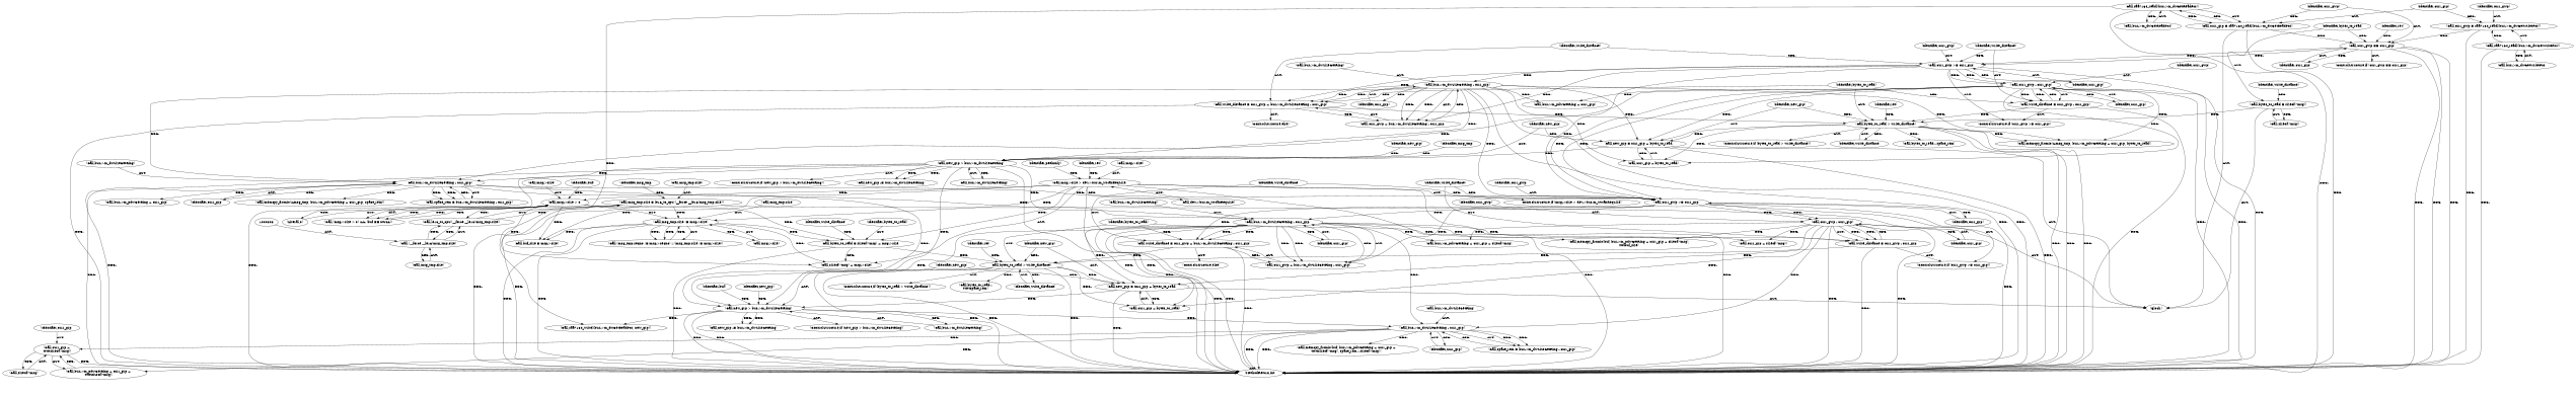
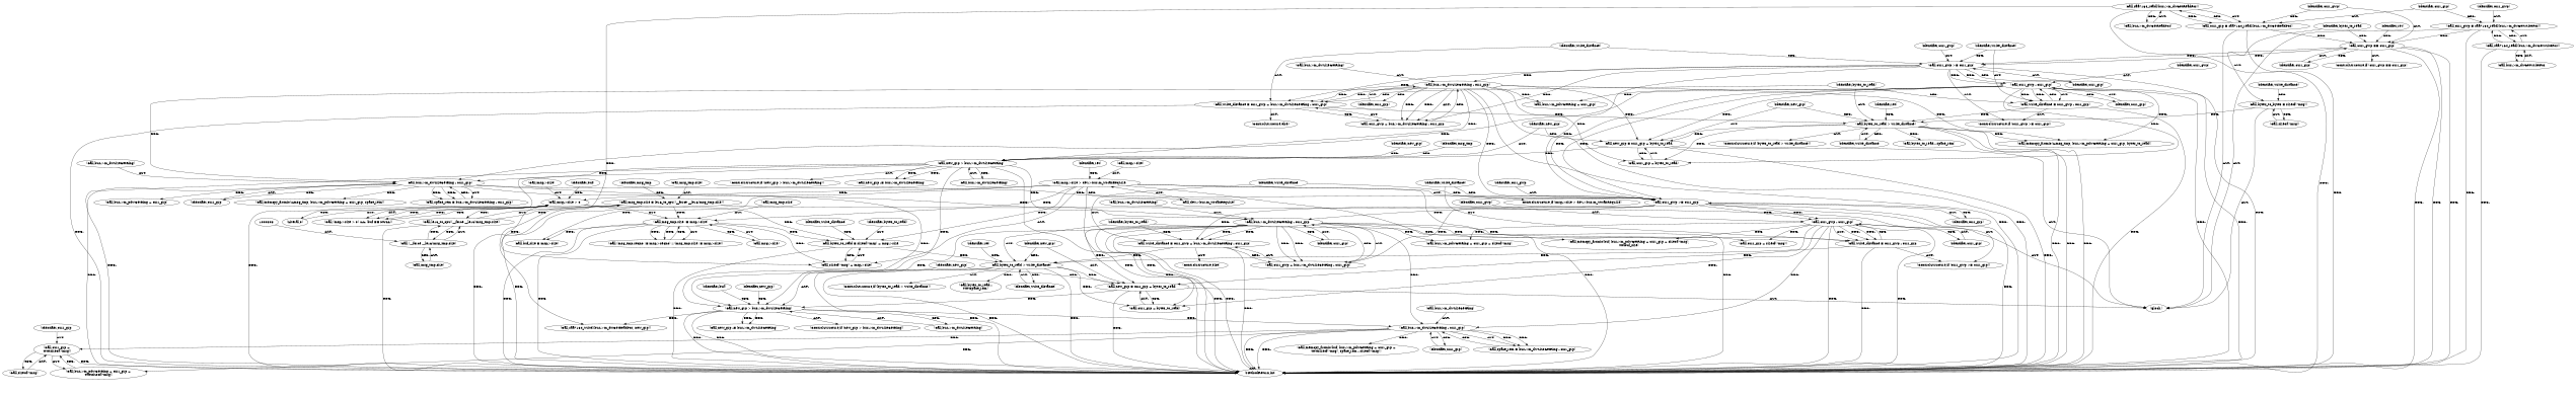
  digraph {
    n1 [label="(Call,curr_grp +\n \t\t\t\t\tsizeof(*msg))"]
    n2 [label="(Call,bus->m_pdwGetRing + curr_grp +\n \t\t\t\t\tsizeof(*msg))"]
    n3 [label="(Call,sizeof(*msg))"]
    n4 [label="(MethodReturn,int)"]
    n5 [label="(Call,bus->m_dwSizeGetRing - curr_grp)"]
    n6 [label="(Call,memcpy_fromio(buf, bus->m_pdwGetRing + curr_grp +\n \t\t\t\t\tsizeof(*msg), space_rem - sizeof(*msg)))"]
    n7 [label="(Call,space_rem = bus->m_dwSizeGetRing - curr_grp)"]
    n8 [label="(Identifier,curr_grp)"]
    n9 [label="(Call,new_grp > bus->m_dwSizeGetRing)"]
    n10 [label="(Call,saa7164_writel(bus->m_dwGetReadPos, new_grp))"]
    n11 [label="(ControlStructure,if (new_grp > bus->m_dwSizeGetRing))"]
    n12 [label="(Call,bus->m_dwSizeGetRing)"]
    n13 [label="(Call,new_grp -= bus->m_dwSizeGetRing)"]
    n14 [label="(Call,new_grp = curr_grp + bytes_to_read)"]
    n15 [label="(Block,)"]
    n16 [label="(Call,curr_grp + bytes_to_read)"]
    n17 [label="(Call,curr_gwp - curr_grp)"]
    n18 [label="(Call,write_distance = curr_gwp - curr_grp)"]
    n19 [label="(Identifier,curr_grp)"]
    n20 [label="(Call,curr_grp + sizeof(*msg))"]
    n21 [label="(Call,memcpy_fromio(buf, bus->m_pdwGetRing + curr_grp + sizeof(*msg),\n \t\t\t\tbuf_size))"]
    n22 [label="(Call,bus->m_pdwGetRing + curr_grp + sizeof(*msg))"]
    n23 [label="(ControlStructure,if (curr_gwp >= curr_grp))"]
    n24 [label="(Call,bytes_to_read > write_distance)"]
    n25 [label="(Call,curr_gwp >= curr_grp)"]
    n26 [label="(Call,bus->m_dwSizeGetRing - curr_grp)"]
    n27 [label="(Call,write_distance = curr_gwp + bus->m_dwSizeGetRing - curr_grp)"]
    n28 [label="(Identifier,curr_grp)"]
    n29 [label="(Call,curr_gwp + bus->m_dwSizeGetRing - curr_grp)"]
    n30 [label="(Identifier,curr_grp)"]
    n31 [label="(ControlStructure,else)"]
    n32 [label="(Call,curr_gwp - curr_grp)"]
    n33 [label="(Call,bus->m_dwSizeGetRing - curr_grp)"]
    n34 [label="(Call,new_grp = curr_grp + bytes_to_read)"]
    n35 [label="(Call,write_distance = curr_gwp - curr_grp)"]
    n36 [label="(Identifier,curr_grp)"]
    n37 [label="(Call,memcpy_fromio(&msg_tmp, bus->m_pdwGetRing + curr_grp, bytes_to_read))"]
    n38 [label="(Call,bus->m_pdwGetRing + curr_grp)"]
    n39 [label="(Call,curr_grp + bytes_to_read)"]
    n40 [label="(Call,memcpy_fromio(&msg_tmp, bus->m_pdwGetRing + curr_grp, space_rem))"]
    n41 [label="(Identifier,curr_grp)"]
    n42 [label="(Call,space_rem = bus->m_dwSizeGetRing - curr_grp)"]
    n43 [label="(Call,bus->m_pdwGetRing + curr_grp)"]
    n44 [label="(Call,new_grp > bus->m_dwSizeGetRing)"]
    n45 [label="(ControlStructure,if (curr_gwp >= curr_grp))"]
    n46 [label="(Call,bytes_to_read > write_distance)"]
    n47 [label="(Call,curr_gwp >= curr_grp)"]
    n48 [label="(Call,bus->m_dwSizeGetRing - curr_grp)"]
    n49 [label="(Call,write_distance = curr_gwp + bus->m_dwSizeGetRing - curr_grp)"]
    n50 [label="(Identifier,curr_grp)"]
    n51 [label="(Call,curr_gwp + bus->m_dwSizeGetRing - curr_grp)"]
    n52 [label="(Identifier,curr_grp)"]
    n53 [label="(ControlStructure,else)"]
    n54 [label="(Call,curr_gwp == curr_grp)"]
    n55 [label="(Identifier,curr_grp)"]
    n56 [label="(ControlStructure,if (curr_gwp == curr_grp))"]
    n57 [label="(Call,curr_gwp = saa7164_readl(bus->m_dwGetWritePos))"]
    n58 [label="(Call,saa7164_readl(bus->m_dwGetWritePos))"]
    n59 [label="(Call,bus->m_dwGetWritePos)"]
    n60 [label="(Call,curr_grp = saa7164_readl(bus->m_dwGetReadPos))"]
    n61 [label="(Call,saa7164_readl(bus->m_dwGetReadPos))"]
    n62 [label="(Call,bus->m_dwGetReadPos)"]
    n63 [label="(ControlStructure,if (new_grp > bus->m_dwSizeGetRing))"]
    n64 [label="(Call,new_grp -= bus->m_dwSizeGetRing)"]
    n65 [label="(Call,bus->m_dwSizeGetRing)"]
    n66 [label="(Call,bytes_to_read - space_rem)"]
    n67 [label="(ControlStructure,if (bytes_to_read > write_distance))"]
    n68 [label="(Identifier,write_distance)"]
-   n69 [label="(Call,bytes_to_read = sizeof(*msg))"]
+   n69 [label="(Call,bytes_to_bytes = sizeof(*msg))"]
    n70 [label="(Call,sizeof(*msg))"]
    n71 [label="(Identifier,write_distance)"]
    n72 [label="(ControlStructure,if (bytes_to_read > write_distance))"]
    n73 [label="(Call,bytes_to_read -\n\t\t\t\t\tspace_rem)"]
    n74 [label="(Call,bytes_to_read = sizeof(*msg) + msg->size)"]
    n75 [label="(Call,sizeof(*msg) + msg->size)"]
    n76 [label="(Call,msg->size > 0)"]
    n77 [label="(Call,msg_tmp.size != msg->size)"]
    n78 [label="(Call,(msg->size > 0) && (buf == NULL))"]
    n79 [label="(Literal,0)"]
    n80 [label="(Call,buf_size = msg->size)"]
    n81 [label="(Call,(msg_tmp.seqno != msg->seqno) || (msg_tmp.size != msg->size))"]
    n82 [label="(Call,msg->size)"]
    n83 [label="(Call,msg->size > dev->bus.m_wMaxReqSize)"]
    n84 [label="(Call,dev->bus.m_wMaxReqSize)"]
    n85 [label="(ControlStructure,if (msg->size > dev->bus.m_wMaxReqSize))"]
    n86 [label="(Call,msg_tmp.size = le16_to_cpu((__force __le16)msg_tmp.size))"]
    n87 [label="(Call,le16_to_cpu((__force __le16)msg_tmp.size))"]
    n88 [label="(Call,(__force __le16)msg_tmp.size)"]
    n89 [label="(Call,msg_tmp.size)"]
    n90 [label="(Identifier,curr_gwp)"]
    n91 [label="(Identifier,write_distance)"]
    n92 [label="(Identifier,curr_gwp)"]
    n93 [label="(Identifier,bytes_to_read)"]
    n94 [label="(Identifier,write_distance)"]
    n95 [label="(Call,msg_tmp.size)"]
    n96 [label="(Identifier,write_distance)"]
    n97 [label="(Identifier,ret)"]
    n98 [label="(Identifier,curr_gwp)"]
    n99 [label="(Identifier,curr_grp)"]
    n100 [label="(Call,msg->size)"]
    n101 [label="(Call,bus->m_dwSizeGetRing)"]
    n102 [label="(Identifier,bytes_to_read)"]
    n103 [label="(Call,bus->m_dwSizeGetRing)"]
    n104 [label="(Identifier,curr_gwp)"]
    n105 [label="(Call,bus->m_dwSizeGetRing)"]
    n106 [label="(Call,msg->size)"]
    n107 [label="(Identifier,msg_tmp)"]
    n108 [label="(Call,bus->m_dwSizeGetRing)"]
    n109 [label="(Call,msg_tmp.size)"]
    n110 [label="(Identifier,new_grp)"]
    n111 [label="(Identifier,new_grp)"]
    n112 [label="(Identifier,new_grp)"]
    n113 [label="(Identifier,new_grp)"]
    n114 [label="(Identifier,new_grp)"]
    n115 [label="(Identifier,write_distance)"]
    n116 [label="(Identifier,write_distance)"]
    n117 [label="(Identifier,curr_gwp)"]
    n118 [label="(Identifier,msg_tmp)"]
    n119 [label="(Identifier,ret)"]
    n120 [label="(Identifier,ret)"]
    n121 [label="(Identifier,bytes_to_read)"]
    n122 [label="(Identifier,buf)"]
-   n123 [label="(Identifier,peekonly)"]
    n124 [label="(Identifier,bytes_to_read)"]
    n125 [label="(Identifier,curr_gwp)"]
    n126 [label="(Identifier,curr_grp)"]
    n127 [label="(Identifier,write_distance)"]
    n128 [label="(Identifier,new_grp)"]
    n129 [label="(Identifier,buf)"]
    n130 [label="(Identifier,ret)"]
    1000308
    n1 -> n2 [label="AST: "]
    n1 -> n3 [label="CFG: "]
    n1 -> n4 [label="DDG: "]
    n2 -> n1 [label="CFG: "]
    n3 -> n1 [label="AST: "]
    n5 -> n1 [label="DDG: "]
    n5 -> n2 [label="DDG: "]
    n5 -> n4 [label="DDG: "]
    n5 -> n4 [label="DDG: "]
    n5 -> n6 [label="DDG: "]
    n5 -> n7 [label="AST: "]
    n5 -> n7 [label="DDG: "]
    n5 -> n7 [label="DDG: "]
    n5 -> n8 [label="CFG: "]
    n7 -> n5 [label="CFG: "]
    n8 -> n5 [label="AST: "]
    n9 -> n4 [label="DDG: "]
    n9 -> n4 [label="DDG: "]
    n9 -> n5 [label="DDG: "]
    n9 -> n10 [label="DDG: "]
    n9 -> n11 [label="AST: "]
    n9 -> n12 [label="CFG: "]
    n9 -> n13 [label="DDG: "]
    n9 -> n13 [label="DDG: "]
    n12 -> n9 [label="AST: "]
    n14 -> n4 [label="DDG: "]
    n14 -> n9 [label="DDG: "]
    n14 -> n15 [label="AST: "]
    n14 -> n16 [label="CFG: "]
    n16 -> n14 [label="AST: "]
    n17 -> n4 [label="DDG: "]
    n17 -> n4 [label="DDG: "]
    n17 -> n5 [label="DDG: "]
    n17 -> n14 [label="DDG: "]
    n17 -> n16 [label="DDG: "]
    n17 -> n18 [label="AST: "]
    n17 -> n18 [label="DDG: "]
    n17 -> n18 [label="DDG: "]
    n17 -> n19 [label="CFG: "]
    n17 -> n20 [label="DDG: "]
    n17 -> n21 [label="DDG: "]
    n17 -> n22 [label="DDG: "]
    n18 -> n4 [label="DDG: "]
    n18 -> n17 [label="CFG: "]
    n18 -> n23 [label="AST: "]
    n18 -> n24 [label="DDG: "]
    n19 -> n17 [label="AST: "]
    n24 -> n4 [label="DDG: "]
    n24 -> n4 [label="DDG: "]
    n24 -> n4 [label="DDG: "]
    n24 -> n14 [label="DDG: "]
    n24 -> n16 [label="DDG: "]
    n24 -> n71 [label="CFG: "]
    n24 -> n72 [label="AST: "]
    n24 -> n73 [label="DDG: "]
    n25 -> n4 [label="DDG: "]
    n25 -> n17 [label="DDG: "]
    n25 -> n17 [label="DDG: "]
    n25 -> n23 [label="AST: "]
    n25 -> n26 [label="DDG: "]
    n25 -> n27 [label="DDG: "]
    n25 -> n28 [label="CFG: "]
    n25 -> n29 [label="DDG: "]
    n26 -> n4 [label="DDG: "]
    n26 -> n4 [label="DDG: "]
    n26 -> n5 [label="DDG: "]
    n26 -> n9 [label="DDG: "]
    n26 -> n14 [label="DDG: "]
    n26 -> n16 [label="DDG: "]
    n26 -> n20 [label="DDG: "]
    n26 -> n21 [label="DDG: "]
    n26 -> n22 [label="DDG: "]
    n26 -> n27 [label="DDG: "]
    n26 -> n27 [label="DDG: "]
    n26 -> n29 [label="AST: "]
    n26 -> n29 [label="DDG: "]
    n26 -> n29 [label="DDG: "]
    n26 -> n30 [label="CFG: "]
    n27 -> n4 [label="DDG: "]
    n27 -> n24 [label="DDG: "]
    n27 -> n29 [label="CFG: "]
    n27 -> n31 [label="AST: "]
    n28 -> n25 [label="AST: "]
    n29 -> n26 [label="CFG: "]
    n29 -> n27 [label="AST: "]
    n30 -> n26 [label="AST: "]
    n32 -> n4 [label="DDG: "]
    n32 -> n4 [label="DDG: "]
    n32 -> n25 [label="DDG: "]
    n32 -> n25 [label="DDG: "]
    n32 -> n33 [label="DDG: "]
    n32 -> n34 [label="DDG: "]
    n32 -> n35 [label="AST: "]
    n32 -> n35 [label="DDG: "]
    n32 -> n35 [label="DDG: "]
    n32 -> n36 [label="CFG: "]
    n32 -> n37 [label="DDG: "]
    n32 -> n38 [label="DDG: "]
    n32 -> n39 [label="DDG: "]
    n33 -> n4 [label="DDG: "]
    n33 -> n9 [label="DDG: "]
    n33 -> n25 [label="DDG: "]
    n33 -> n26 [label="DDG: "]
    n33 -> n40 [label="DDG: "]
    n33 -> n41 [label="CFG: "]
    n33 -> n42 [label="AST: "]
    n33 -> n42 [label="DDG: "]
    n33 -> n42 [label="DDG: "]
    n33 -> n43 [label="DDG: "]
    n34 -> n4 [label="DDG: "]
    n34 -> n15 [label="AST: "]
    n34 -> n39 [label="CFG: "]
    n34 -> n44 [label="DDG: "]
    n35 -> n4 [label="DDG: "]
    n35 -> n32 [label="CFG: "]
    n35 -> n45 [label="AST: "]
    n35 -> n46 [label="DDG: "]
    n36 -> n32 [label="AST: "]
    n39 -> n34 [label="AST: "]
    n41 -> n33 [label="AST: "]
    n42 -> n33 [label="CFG: "]
    n44 -> n4 [label="DDG: "]
    n44 -> n4 [label="DDG: "]
    n44 -> n4 [label="DDG: "]
    n44 -> n9 [label="DDG: "]
    n44 -> n26 [label="DDG: "]
    n44 -> n33 [label="DDG: "]
    n44 -> n63 [label="AST: "]
    n44 -> n64 [label="DDG: "]
    n44 -> n64 [label="DDG: "]
    n44 -> n65 [label="CFG: "]
    n46 -> n4 [label="DDG: "]
    n46 -> n4 [label="DDG: "]
    n46 -> n4 [label="DDG: "]
    n46 -> n34 [label="DDG: "]
    n46 -> n37 [label="DDG: "]
    n46 -> n39 [label="DDG: "]
    n46 -> n66 [label="DDG: "]
    n46 -> n67 [label="AST: "]
    n46 -> n68 [label="CFG: "]
    n47 -> n4 [label="DDG: "]
    n47 -> n25 [label="DDG: "]
    n47 -> n32 [label="DDG: "]
    n47 -> n32 [label="DDG: "]
    n47 -> n45 [label="AST: "]
    n47 -> n48 [label="DDG: "]
    n47 -> n49 [label="DDG: "]
    n47 -> n50 [label="CFG: "]
    n47 -> n51 [label="DDG: "]
    n48 -> n4 [label="DDG: "]
    n48 -> n4 [label="DDG: "]
    n48 -> n25 [label="DDG: "]
    n48 -> n33 [label="DDG: "]
    n48 -> n34 [label="DDG: "]
    n48 -> n37 [label="DDG: "]
    n48 -> n38 [label="DDG: "]
    n48 -> n39 [label="DDG: "]
    n48 -> n44 [label="DDG: "]
    n48 -> n49 [label="DDG: "]
    n48 -> n49 [label="DDG: "]
    n48 -> n51 [label="AST: "]
    n48 -> n51 [label="DDG: "]
    n48 -> n51 [label="DDG: "]
    n48 -> n52 [label="CFG: "]
    n49 -> n4 [label="DDG: "]
    n49 -> n46 [label="DDG: "]
    n49 -> n51 [label="CFG: "]
    n49 -> n53 [label="AST: "]
    n50 -> n47 [label="AST: "]
    n51 -> n48 [label="CFG: "]
    n51 -> n49 [label="AST: "]
    n52 -> n48 [label="AST: "]
    n54 -> n4 [label="DDG: "]
    n54 -> n4 [label="DDG: "]
    n54 -> n4 [label="DDG: "]
    n54 -> n47 [label="DDG: "]
    n54 -> n47 [label="DDG: "]
    n54 -> n55 [label="CFG: "]
    n54 -> n56 [label="AST: "]
    n55 -> n54 [label="AST: "]
    n57 -> n4 [label="DDG: "]
+   n57 -> n15 [label="AST: "]
    n57 -> n54 [label="DDG: "]
+   n57 -> n58 [label="CFG: "]
    n58 -> n4 [label="DDG: "]
    n58 -> n57 [label="AST: "]
    n58 -> n57 [label="DDG: "]
    n58 -> n59 [label="CFG: "]
    n59 -> n58 [label="AST: "]
    n60 -> n4 [label="DDG: "]
    n60 -> n15 [label="AST: "]
    n60 -> n54 [label="DDG: "]
    n60 -> n61 [label="CFG: "]
    n61 -> n4 [label="DDG: "]
    n61 -> n10 [label="DDG: "]
    n61 -> n60 [label="AST: "]
    n61 -> n60 [label="DDG: "]
    n61 -> n62 [label="CFG: "]
    n62 -> n61 [label="AST: "]
    n65 -> n44 [label="AST: "]
    n68 -> n46 [label="AST: "]
    n69 -> n15 [label="AST: "]
    n69 -> n46 [label="DDG: "]
    n69 -> n70 [label="CFG: "]
    n70 -> n69 [label="AST: "]
    n71 -> n24 [label="AST: "]
    n74 -> n4 [label="DDG: "]
    n74 -> n24 [label="DDG: "]
    n74 -> n75 [label="CFG: "]
+   n75 -> n74 [label="AST: "]
    n76 -> n74 [label="DDG: "]
    n76 -> n75 [label="DDG: "]
    n76 -> n77 [label="AST: "]
    n76 -> n78 [label="AST: "]
    n76 -> n78 [label="DDG: "]
    n76 -> n78 [label="DDG: "]
    n76 -> n79 [label="CFG: "]
-   n76 -> n80 [label="DDG: "]
    n77 -> n4 [label="DDG: "]
    n77 -> n4 [label="DDG: "]
    n77 -> n74 [label="DDG: "]
    n77 -> n75 [label="DDG: "]
    n77 -> n80 [label="DDG: "]
    n77 -> n81 [label="AST: "]
    n77 -> n81 [label="DDG: "]
    n77 -> n81 [label="DDG: "]
    n77 -> n82 [label="CFG: "]
    n78 -> n76 [label="CFG: "]
    n79 -> n76 [label="AST: "]
    n81 -> n77 [label="CFG: "]
    n82 -> n77 [label="AST: "]
    n83 -> n4 [label="DDG: "]
    n83 -> n4 [label="DDG: "]
    n83 -> n4 [label="DDG: "]
    n83 -> n74 [label="DDG: "]
    n83 -> n75 [label="AST: "]
    n83 -> n76 [label="DDG: "]
    n83 -> n77 [label="DDG: "]
    n83 -> n80 [label="DDG: "]
    n83 -> n84 [label="CFG: "]
    n83 -> n85 [label="AST: "]
    n84 -> n83 [label="AST: "]
    n86 -> n4 [label="DDG: "]
    n86 -> n4 [label="DDG: "]
    n86 -> n15 [label="AST: "]
    n86 -> n77 [label="DDG: "]
    n86 -> n87 [label="CFG: "]
+   n87 -> n4 [label="DDG: "]
    n87 -> n86 [label="AST: "]
    n87 -> n86 [label="DDG: "]
    n87 -> n88 [label="CFG: "]
    n88 -> n87 [label="AST: "]
    n88 -> n87 [label="DDG: "]
    n88 -> n89 [label="CFG: "]
    n89 -> n88 [label="AST: "]
    n90 -> n54 [label="AST: "]
    n90 -> n60 [label="CFG: "]
    n91 -> n74 [label="CFG: "]
    n92 -> n25 [label="AST: "]
    n93 -> n54 [label="CFG: "]
    n93 -> n69 [label="AST: "]
    n94 -> n18 [label="AST: "]
    n94 -> n25 [label="CFG: "]
    n95 -> n86 [label="AST: "]
    n96 -> n35 [label="AST: "]
    n96 -> n47 [label="CFG: "]
    n97 -> n83 [label="CFG: "]
    n98 -> n17 [label="AST: "]
    n99 -> n57 [label="CFG: "]
    n99 -> n60 [label="AST: "]
    n100 -> n76 [label="AST: "]
    n101 -> n5 [label="AST: "]
    n102 -> n35 [label="CFG: "]
    n102 -> n46 [label="AST: "]
    n102 -> n49 [label="CFG: "]
    n103 -> n48 [label="AST: "]
    n104 -> n57 [label="AST: "]
    n105 -> n33 [label="AST: "]
    n106 -> n83 [label="AST: "]
    n107 -> n86 [label="CFG: "]
    n108 -> n26 [label="AST: "]
    n109 -> n77 [label="AST: "]
    n110 -> n9 [label="CFG: "]
    n111 -> n44 [label="CFG: "]
    n112 -> n34 [label="AST: "]
    n112 -> n46 [label="CFG: "]
    n113 -> n9 [label="AST: "]
    n113 -> n14 [label="CFG: "]
    n114 -> n34 [label="CFG: "]
    n114 -> n44 [label="AST: "]
    n115 -> n25 [label="CFG: "]
    n115 -> n27 [label="AST: "]
    n116 -> n69 [label="CFG: "]
    n117 -> n47 [label="AST: "]
    n118 -> n44 [label="CFG: "]
    n119 -> n46 [label="CFG: "]
    n120 -> n54 [label="CFG: "]
    n121 -> n18 [label="CFG: "]
    n121 -> n24 [label="AST: "]
    n121 -> n27 [label="CFG: "]
    n122 -> n76 [label="CFG: "]
-   n123 -> n83 [label="CFG: "]
    n124 -> n74 [label="AST: "]
    n125 -> n32 [label="AST: "]
    n126 -> n1 [label="AST: "]
    n127 -> n47 [label="CFG: "]
    n127 -> n49 [label="AST: "]
    n128 -> n14 [label="AST: "]
    n128 -> n24 [label="CFG: "]
    n129 -> n9 [label="CFG: "]
    n130 -> n24 [label="CFG: "]
    1000308 -> n88 [label="AST: "]
  }
